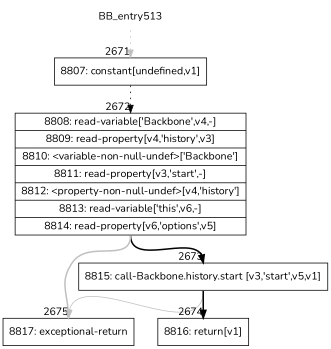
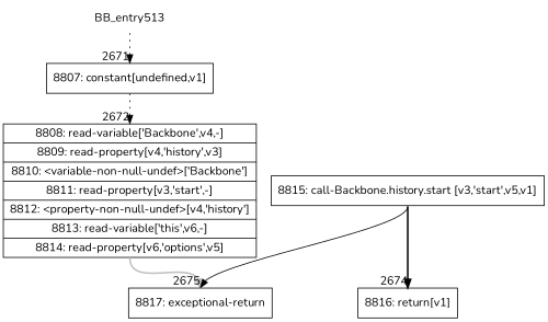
  digraph {
    fontname=Nunito
    rankdir=TD
    node [fontname=Nunito shape=record]
    edge [fontname=Nunito headport=n style=bold tailport=s]
    n1 [label=BB_entry513 shape=none]
    n2 [label="{8807: constant[undefined,v1]}"]
    n3 [label="{8808: read-variable['Backbone',v4,-]|8809: read-property[v4,'history',v3]|8810: \<variable-non-null-undef\>['Backbone']|8811: read-property[v3,'start',-]|8812: \<property-non-null-undef\>[v4,'history']|8813: read-variable['this',v6,-]|8814: read-property[v6,'options',v5]}"]
    n4 [label="{8815: call-Backbone.history.start [v3,'start',v5,v1]}"]
    n5 [label="{8817: exceptional-return}"]
    n6 [label="{8816: return[v1]}"]
-   n1 -> n2 [headlabel="    2671" style=dotted color=gray]
+   n1 -> n2 [headlabel="    2671" style=dotted]
    n2 -> n3 [headlabel="      2672" style=dotted]
-   n3 -> n4 [headlabel="      2673"]
    n3 -> n5 [color=gray headlabel="      2675"]
-   n4 -> n5 [color=gray style=solid]
+   n4 -> n5 [color=black style=solid]
    n4 -> n6 [headlabel="      2674"]
  }
